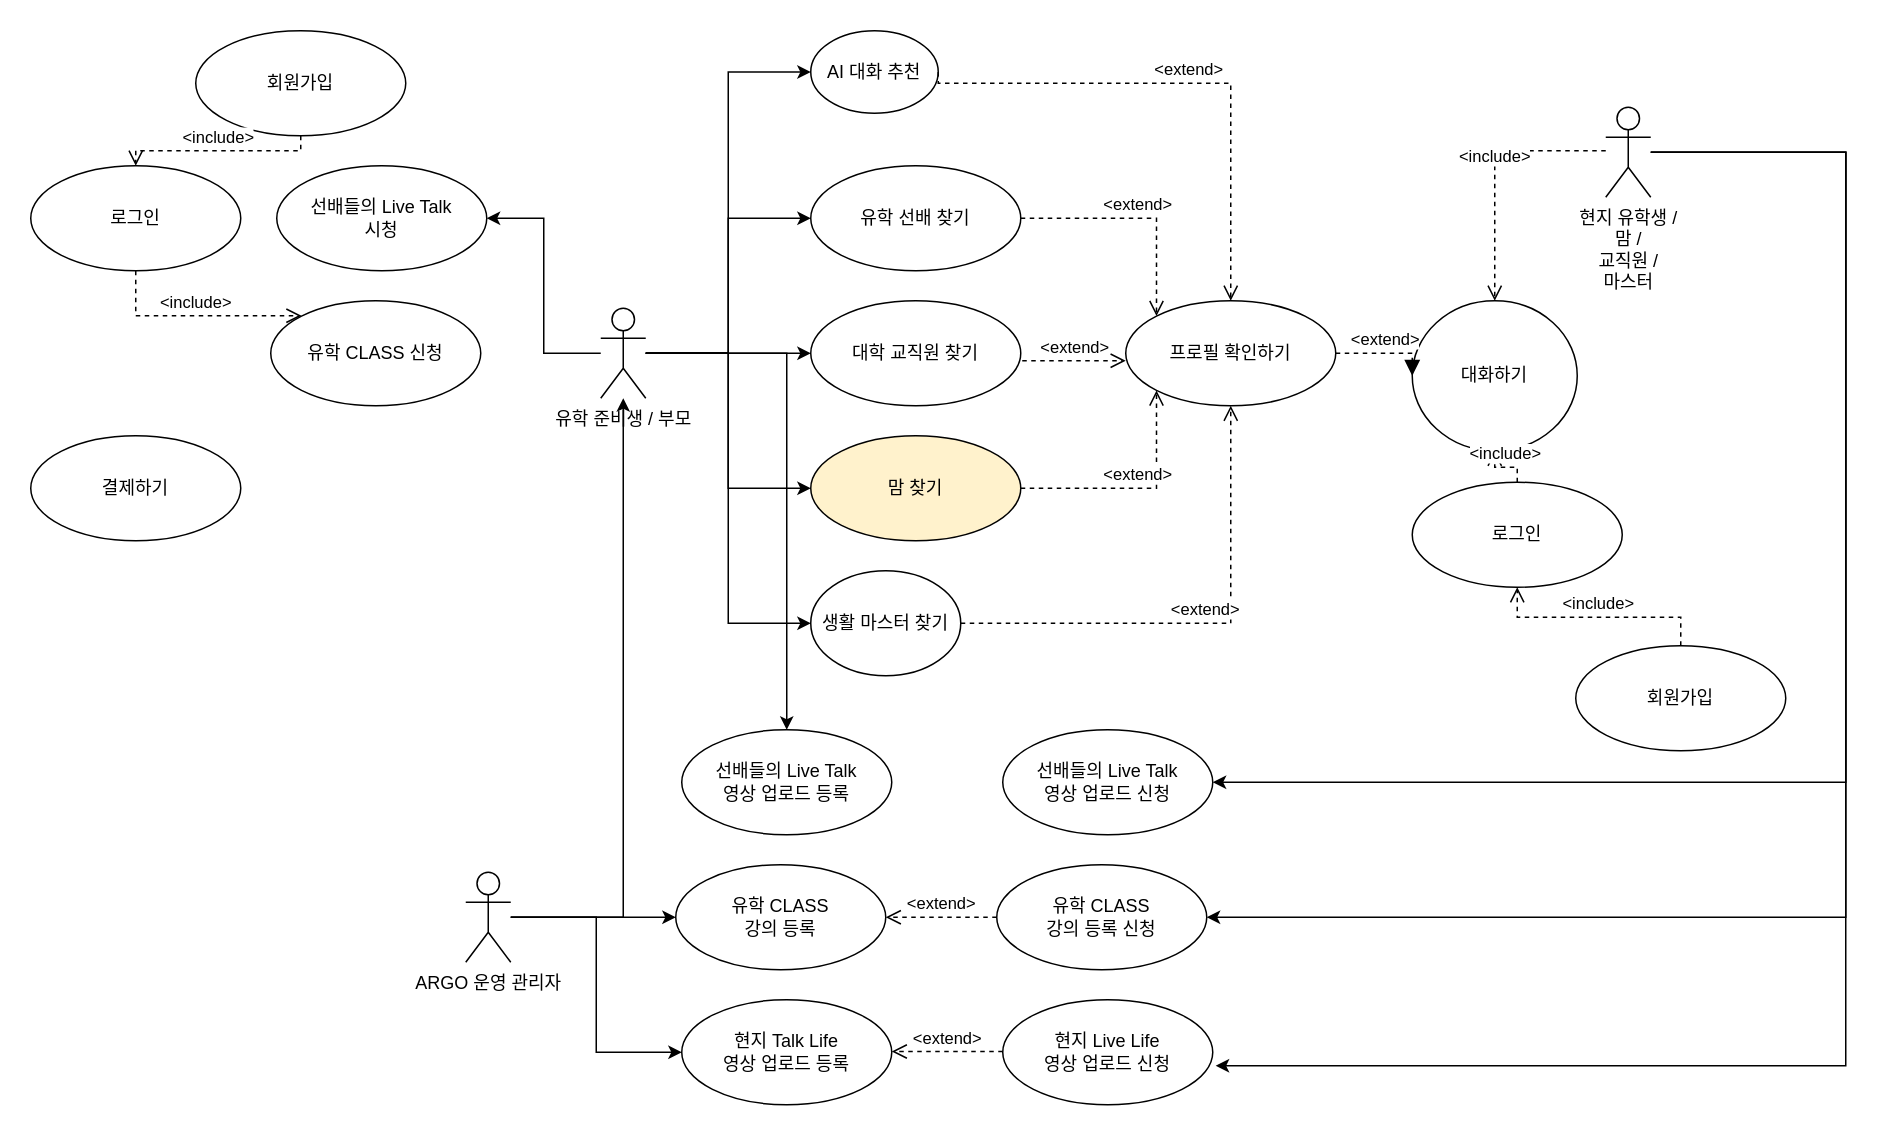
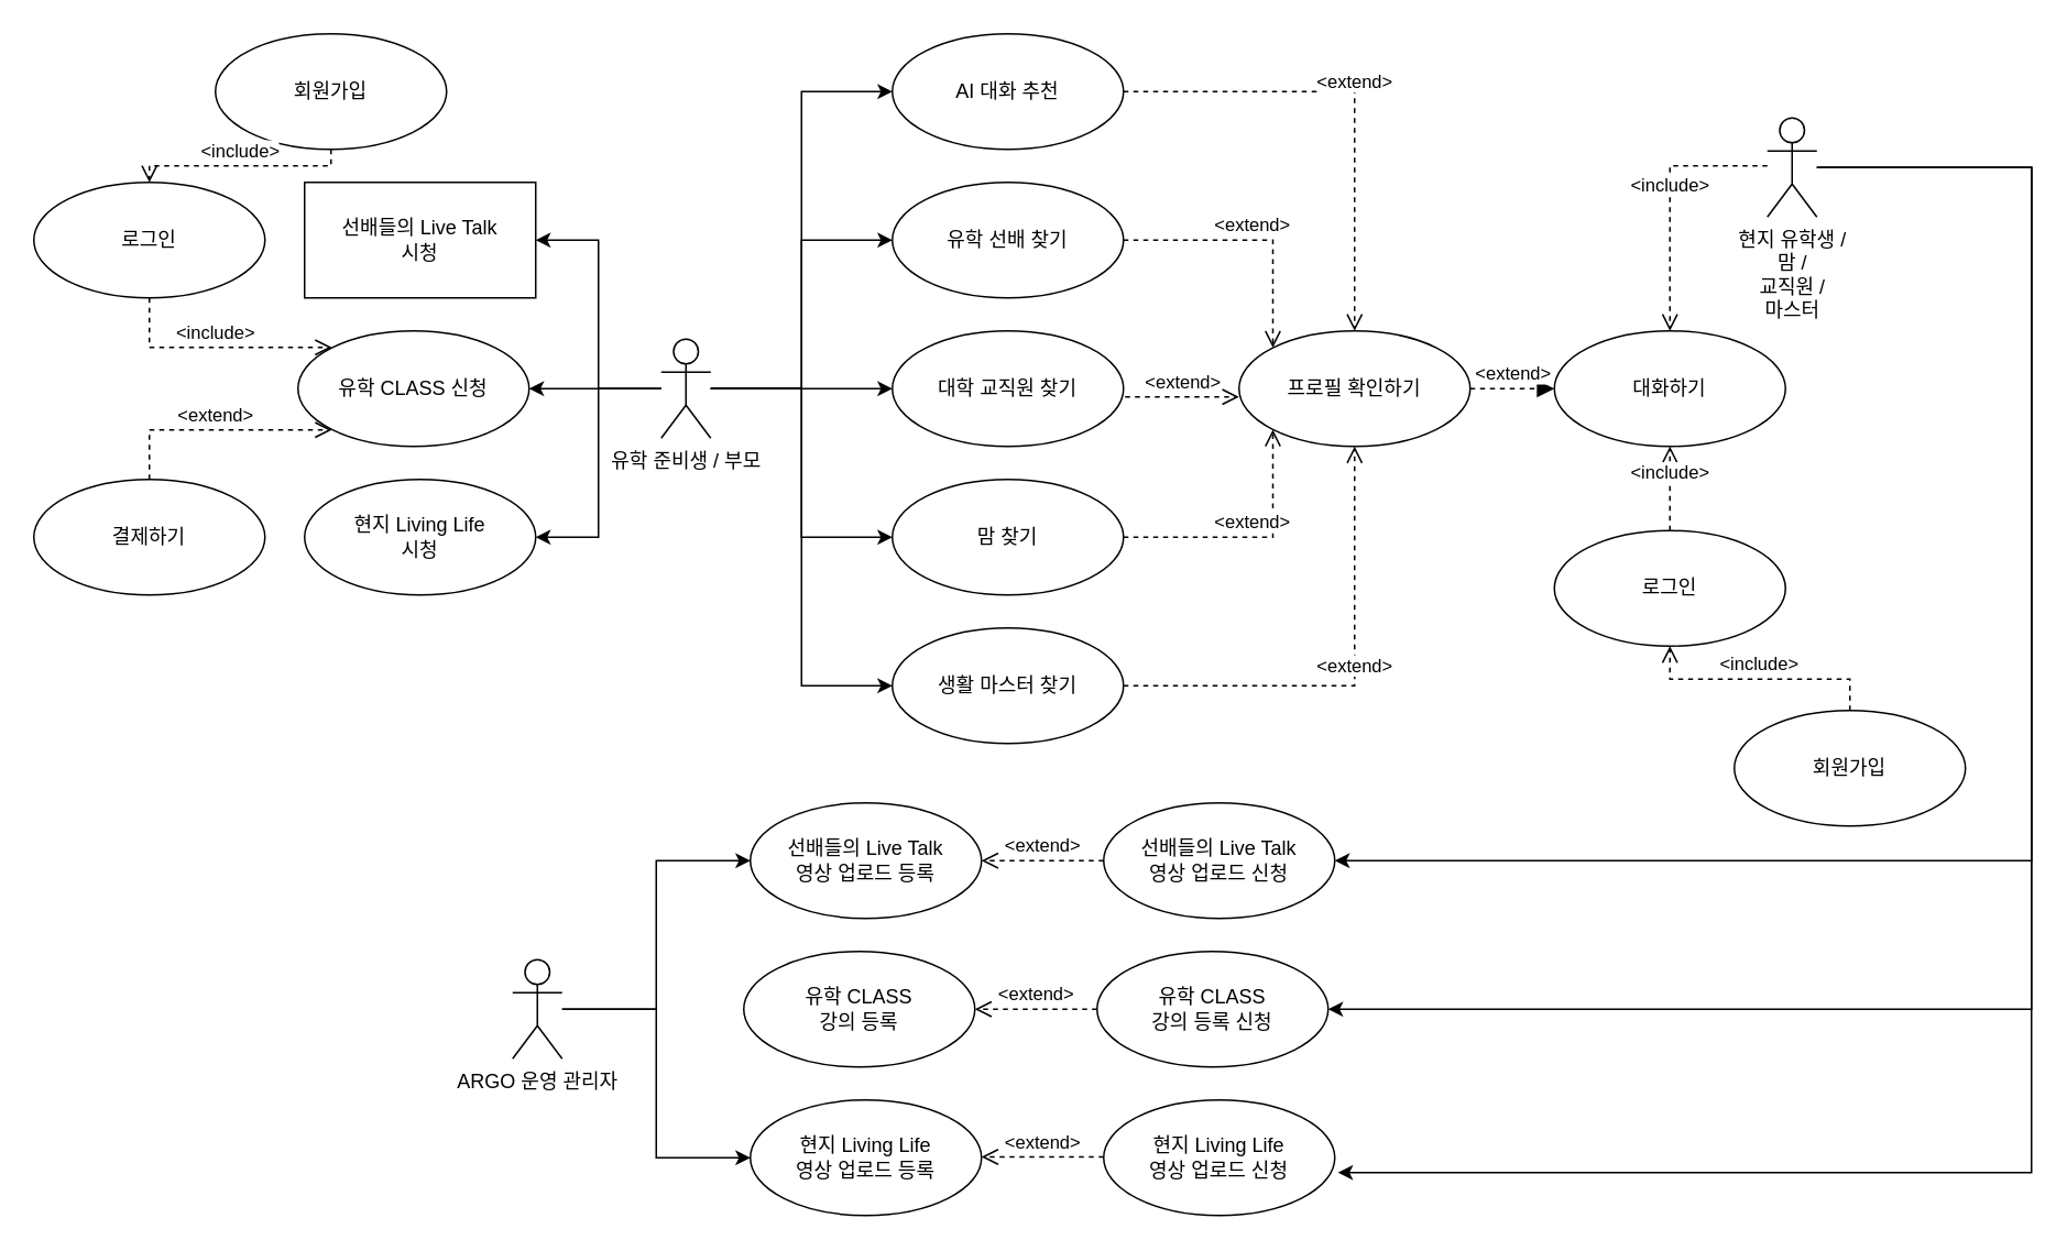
  <mxCell id="0" />
  <mxCell id="1" parent="0" />
  <mxCell id="2" style="edgeStyle=orthogonalEdgeStyle;rounded=0;orthogonalLoop=1;jettySize=auto;html=1;entryX=0;entryY=0.5;entryDx=0;entryDy=0;" edge="1" parent="1" source="10" target="11"><mxGeometry relative="1" as="geometry" /></mxCell>
  <mxCell id="3" style="edgeStyle=orthogonalEdgeStyle;rounded=0;orthogonalLoop=1;jettySize=auto;html=1;entryX=0;entryY=0.5;entryDx=0;entryDy=0;" edge="1" parent="1" source="10" target="12"><mxGeometry relative="1" as="geometry" /></mxCell>
  <mxCell id="4" style="edgeStyle=orthogonalEdgeStyle;rounded=0;orthogonalLoop=1;jettySize=auto;html=1;entryX=0;entryY=0.5;entryDx=0;entryDy=0;" edge="1" parent="1" source="10" target="13"><mxGeometry relative="1" as="geometry" /></mxCell>
  <mxCell id="5" style="edgeStyle=orthogonalEdgeStyle;rounded=0;orthogonalLoop=1;jettySize=auto;html=1;entryX=0;entryY=0.5;entryDx=0;entryDy=0;" edge="1" parent="1" source="10" target="14"><mxGeometry relative="1" as="geometry" /></mxCell>
  <mxCell id="6" style="edgeStyle=orthogonalEdgeStyle;rounded=0;orthogonalLoop=1;jettySize=auto;html=1;entryX=0;entryY=0.5;entryDx=0;entryDy=0;" edge="1" parent="1" source="10" target="15"><mxGeometry relative="1" as="geometry" /></mxCell>
- <mxCell id="7" style="edgeStyle=orthogonalEdgeStyle;rounded=0;orthogonalLoop=1;jettySize=auto;html=1;" edge="1" parent="1" source="10" target="46"><mxGeometry relative="1" as="geometry" /></mxCell>
+ <mxCell id="7" style="edgeStyle=orthogonalEdgeStyle;rounded=0;orthogonalLoop=1;jettySize=auto;html=1;entryX=1;entryY=0.5;entryDx=0;entryDy=0;" edge="1" parent="1" source="10" target="33"><mxGeometry relative="1" as="geometry" /></mxCell>
  <mxCell id="8" style="edgeStyle=orthogonalEdgeStyle;rounded=0;orthogonalLoop=1;jettySize=auto;html=1;entryX=1;entryY=0.5;entryDx=0;entryDy=0;" edge="1" parent="1" source="10" target="40"><mxGeometry relative="1" as="geometry" /></mxCell>
+ <mxCell id="9" style="edgeStyle=orthogonalEdgeStyle;rounded=0;orthogonalLoop=1;jettySize=auto;html=1;entryX=1;entryY=0.5;entryDx=0;entryDy=0;" edge="1" parent="1" source="10" target="41"><mxGeometry relative="1" as="geometry" /></mxCell>
  <mxCell id="10" value="유학 준비생 / 부모" style="shape=umlActor;verticalLabelPosition=bottom;verticalAlign=top;html=1;" vertex="1" parent="1"><mxGeometry x="400" y="205" width="30" height="60" as="geometry" /></mxCell>
  <mxCell id="11" value="대학 교직원 찾기" style="ellipse;whiteSpace=wrap;html=1;" vertex="1" parent="1"><mxGeometry x="540" y="200" width="140" height="70" as="geometry" /></mxCell>
- <mxCell id="12" value="AI 대화 추천" style="ellipse;whiteSpace=wrap;html=1;" vertex="1" parent="1"><mxGeometry x="540" y="20" width="85" height="55" as="geometry" /></mxCell>
+ <mxCell id="12" value="AI 대화 추천" style="ellipse;whiteSpace=wrap;html=1;" vertex="1" parent="1"><mxGeometry x="540" y="20" width="140" height="70" as="geometry" /></mxCell>
  <mxCell id="13" value="유학 선배 찾기" style="ellipse;whiteSpace=wrap;html=1;" vertex="1" parent="1"><mxGeometry x="540" y="110" width="140" height="70" as="geometry" /></mxCell>
- <mxCell id="14" value="맘 찾기" style="ellipse;whiteSpace=wrap;html=1;fillColor=#fff2cc;" vertex="1" parent="1"><mxGeometry x="540" y="290" width="140" height="70" as="geometry" /></mxCell>
- <mxCell id="15" value="생활 마스터 찾기" style="ellipse;whiteSpace=wrap;html=1;" vertex="1" parent="1"><mxGeometry x="540" y="380" width="100" height="70" as="geometry" /></mxCell>
+ <mxCell id="14" value="맘 찾기" style="ellipse;whiteSpace=wrap;html=1;" vertex="1" parent="1"><mxGeometry x="540" y="290" width="140" height="70" as="geometry" /></mxCell>
+ <mxCell id="15" value="생활 마스터 찾기" style="ellipse;whiteSpace=wrap;html=1;" vertex="1" parent="1"><mxGeometry x="540" y="380" width="140" height="70" as="geometry" /></mxCell>
  <mxCell id="16" value="프로필 확인하기" style="ellipse;whiteSpace=wrap;html=1;" vertex="1" parent="1"><mxGeometry x="750" y="200" width="140" height="70" as="geometry" /></mxCell>
- <mxCell id="17" value="대화하기" style="ellipse;whiteSpace=wrap;html=1;" vertex="1" parent="1"><mxGeometry x="941" y="200" width="110" height="100" as="geometry" /></mxCell>
+ <mxCell id="17" value="대화하기" style="ellipse;whiteSpace=wrap;html=1;" vertex="1" parent="1"><mxGeometry x="941" y="200" width="140" height="70" as="geometry" /></mxCell>
  <mxCell id="18" value="로그인" style="ellipse;whiteSpace=wrap;html=1;" vertex="1" parent="1"><mxGeometry x="941" y="321" width="140" height="70" as="geometry" /></mxCell>
  <mxCell id="19" value="회원가입" style="ellipse;whiteSpace=wrap;html=1;" vertex="1" parent="1"><mxGeometry x="1050" y="430" width="140" height="70" as="geometry" /></mxCell>
  <mxCell id="20" value="&amp;lt;extend&amp;gt;" style="html=1;verticalAlign=bottom;endArrow=open;dashed=1;endSize=8;edgeStyle=elbowEdgeStyle;elbow=vertical;curved=0;rounded=0;" edge="1" parent="1"><mxGeometry relative="1" as="geometry"><mxPoint x="681" y="240" as="sourcePoint" /><mxPoint x="750" y="240" as="targetPoint" /></mxGeometry></mxCell>
  <mxCell id="21" value="&amp;lt;extend&amp;gt;" style="html=1;verticalAlign=bottom;endArrow=open;dashed=1;endSize=8;edgeStyle=elbowEdgeStyle;elbow=vertical;curved=0;rounded=0;exitX=1;exitY=0.5;exitDx=0;exitDy=0;entryX=0;entryY=1;entryDx=0;entryDy=0;" edge="1" parent="1" source="14" target="16"><mxGeometry relative="1" as="geometry"><mxPoint x="691" y="250" as="sourcePoint" /><mxPoint x="760" y="260" as="targetPoint" /><Array as="points"><mxPoint x="730" y="325" /></Array></mxGeometry></mxCell>
  <mxCell id="22" value="&amp;lt;extend&amp;gt;" style="html=1;verticalAlign=bottom;endArrow=open;dashed=1;endSize=8;edgeStyle=elbowEdgeStyle;elbow=vertical;curved=0;rounded=0;exitX=1;exitY=0.5;exitDx=0;exitDy=0;entryX=0.5;entryY=1;entryDx=0;entryDy=0;" edge="1" parent="1" source="15" target="16"><mxGeometry relative="1" as="geometry"><mxPoint x="690" y="335" as="sourcePoint" /><mxPoint x="770" y="270" as="targetPoint" /><Array as="points"><mxPoint x="750" y="415" /></Array></mxGeometry></mxCell>
  <mxCell id="23" value="&amp;lt;extend&amp;gt;" style="html=1;verticalAlign=bottom;endArrow=open;dashed=1;endSize=8;edgeStyle=elbowEdgeStyle;elbow=vertical;curved=0;rounded=0;exitX=1;exitY=0.5;exitDx=0;exitDy=0;entryX=0;entryY=0;entryDx=0;entryDy=0;" edge="1" parent="1" source="13" target="16"><mxGeometry relative="1" as="geometry"><mxPoint x="690" y="335" as="sourcePoint" /><mxPoint x="781" y="270" as="targetPoint" /><Array as="points"><mxPoint x="730" y="145" /></Array></mxGeometry></mxCell>
  <mxCell id="24" value="&amp;lt;extend&amp;gt;" style="html=1;verticalAlign=bottom;endArrow=open;dashed=1;endSize=8;edgeStyle=elbowEdgeStyle;elbow=vertical;curved=0;rounded=0;exitX=1;exitY=0.5;exitDx=0;exitDy=0;entryX=0.5;entryY=0;entryDx=0;entryDy=0;" edge="1" parent="1" source="12" target="16"><mxGeometry relative="1" as="geometry"><mxPoint x="690" y="155" as="sourcePoint" /><mxPoint x="781" y="220" as="targetPoint" /><Array as="points"><mxPoint x="750" y="55" /></Array></mxGeometry></mxCell>
  <mxCell id="25" value="&amp;lt;include&amp;gt;" style="html=1;verticalAlign=bottom;endArrow=open;dashed=1;endSize=8;edgeStyle=elbowEdgeStyle;elbow=vertical;curved=0;rounded=0;exitX=0.5;exitY=0;exitDx=0;exitDy=0;entryX=0.5;entryY=1;entryDx=0;entryDy=0;" edge="1" parent="1" source="18" target="17"><mxGeometry relative="1" as="geometry"><mxPoint x="691" y="250" as="sourcePoint" /><mxPoint x="760" y="250" as="targetPoint" /></mxGeometry></mxCell>
  <mxCell id="26" value="&amp;lt;include&amp;gt;" style="html=1;verticalAlign=bottom;endArrow=open;dashed=1;endSize=8;edgeStyle=elbowEdgeStyle;elbow=vertical;curved=0;rounded=0;entryX=0.5;entryY=1;entryDx=0;entryDy=0;exitX=0.5;exitY=0;exitDx=0;exitDy=0;" edge="1" parent="1" source="19" target="18"><mxGeometry relative="1" as="geometry"><mxPoint x="1010" y="430" as="sourcePoint" /><mxPoint x="1021" y="280" as="targetPoint" /></mxGeometry></mxCell>
  <mxCell id="27" value="&amp;lt;extend&amp;gt;" style="html=1;verticalAlign=bottom;endArrow=block;dashed=1;endSize=8;edgeStyle=elbowEdgeStyle;elbow=vertical;curved=0;rounded=0;exitX=1;exitY=0.5;exitDx=0;exitDy=0;entryX=0;entryY=0.5;entryDx=0;entryDy=0;" edge="1" parent="1" source="16" target="17"><mxGeometry relative="1" as="geometry"><mxPoint x="900" y="234.5" as="sourcePoint" /><mxPoint x="969" y="234.5" as="targetPoint" /><Array as="points"><mxPoint x="910" y="235" /></Array></mxGeometry></mxCell>
  <mxCell id="28" value="&amp;lt;include&amp;gt;" style="html=1;verticalAlign=bottom;endArrow=open;dashed=1;endSize=8;edgeStyle=elbowEdgeStyle;elbow=vertical;curved=0;rounded=0;entryX=0.5;entryY=0;entryDx=0;entryDy=0;" edge="1" parent="1" target="17"><mxGeometry relative="1" as="geometry"><mxPoint x="1070" y="100" as="sourcePoint" /><mxPoint x="1140" y="330" as="targetPoint" /><Array as="points"><mxPoint x="1040" y="100" /><mxPoint x="1170" y="240" /></Array></mxGeometry></mxCell>
  <mxCell id="29" style="edgeStyle=orthogonalEdgeStyle;rounded=0;orthogonalLoop=1;jettySize=auto;html=1;entryX=1;entryY=0.5;entryDx=0;entryDy=0;" edge="1" parent="1" source="32" target="43"><mxGeometry relative="1" as="geometry"><Array as="points"><mxPoint x="1230" y="101" /><mxPoint x="1230" y="521" /></Array></mxGeometry></mxCell>
  <mxCell id="30" style="edgeStyle=orthogonalEdgeStyle;rounded=0;orthogonalLoop=1;jettySize=auto;html=1;entryX=1;entryY=0.5;entryDx=0;entryDy=0;" edge="1" parent="1" source="32" target="42"><mxGeometry relative="1" as="geometry"><Array as="points"><mxPoint x="1230" y="101" /><mxPoint x="1230" y="611" /></Array></mxGeometry></mxCell>
  <mxCell id="31" style="edgeStyle=orthogonalEdgeStyle;rounded=0;orthogonalLoop=1;jettySize=auto;html=1;entryX=1.014;entryY=0.629;entryDx=0;entryDy=0;entryPerimeter=0;" edge="1" parent="1" source="32" target="44"><mxGeometry relative="1" as="geometry"><Array as="points"><mxPoint x="1230" y="101" /><mxPoint x="1230" y="710" /></Array></mxGeometry></mxCell>
  <mxCell id="32" value="현지 유학생 /&lt;br&gt;맘 /&lt;br&gt;교직원 /&lt;br&gt;마스터" style="shape=umlActor;verticalLabelPosition=bottom;verticalAlign=top;html=1;" vertex="1" parent="1"><mxGeometry x="1070" y="71" width="30" height="60" as="geometry" /></mxCell>
  <mxCell id="33" value="유학 CLASS 신청" style="ellipse;whiteSpace=wrap;html=1;" vertex="1" parent="1"><mxGeometry x="180" y="200" width="140" height="70" as="geometry" /></mxCell>
  <mxCell id="34" value="로그인" style="ellipse;whiteSpace=wrap;html=1;" vertex="1" parent="1"><mxGeometry x="20" y="110" width="140" height="70" as="geometry" /></mxCell>
  <mxCell id="35" value="&amp;lt;include&amp;gt;" style="html=1;verticalAlign=bottom;endArrow=open;dashed=1;endSize=8;edgeStyle=elbowEdgeStyle;elbow=vertical;curved=0;rounded=0;exitX=0.5;exitY=1;exitDx=0;exitDy=0;entryX=0;entryY=0;entryDx=0;entryDy=0;" edge="1" parent="1" source="34" target="33"><mxGeometry relative="1" as="geometry"><mxPoint x="690" y="425" as="sourcePoint" /><mxPoint x="830" y="280" as="targetPoint" /><Array as="points"><mxPoint x="150" y="210" /></Array></mxGeometry></mxCell>
  <mxCell id="36" value="회원가입" style="ellipse;whiteSpace=wrap;html=1;" vertex="1" parent="1"><mxGeometry x="130" y="20" width="140" height="70" as="geometry" /></mxCell>
+ <mxCell id="37" value="&amp;lt;extend&amp;gt;" style="html=1;verticalAlign=bottom;endArrow=open;dashed=1;endSize=8;edgeStyle=elbowEdgeStyle;elbow=vertical;curved=0;rounded=0;exitX=0.5;exitY=0;exitDx=0;exitDy=0;entryX=0;entryY=1;entryDx=0;entryDy=0;" edge="1" parent="1" source="38" target="33"><mxGeometry relative="1" as="geometry"><mxPoint x="30" y="301" as="sourcePoint" /><mxPoint x="30" y="250" as="targetPoint" /><Array as="points"><mxPoint x="140" y="260" /></Array></mxGeometry></mxCell>
  <mxCell id="38" value="결제하기" style="ellipse;whiteSpace=wrap;html=1;" vertex="1" parent="1"><mxGeometry x="20" y="290" width="140" height="70" as="geometry" /></mxCell>
  <mxCell id="39" value="&amp;lt;include&amp;gt;" style="html=1;verticalAlign=bottom;endArrow=open;dashed=1;endSize=8;edgeStyle=elbowEdgeStyle;elbow=vertical;curved=0;rounded=0;exitX=0.5;exitY=1;exitDx=0;exitDy=0;entryX=0.5;entryY=0;entryDx=0;entryDy=0;" edge="1" parent="1" source="36" target="34"><mxGeometry relative="1" as="geometry"><mxPoint x="100" y="187" as="sourcePoint" /><mxPoint x="190" y="222" as="targetPoint" /><Array as="points" /></mxGeometry></mxCell>
- <mxCell id="40" value="선배들의 Live Talk&lt;br&gt;시청" style="ellipse;whiteSpace=wrap;html=1;" vertex="1" parent="1"><mxGeometry x="184" y="110" width="140" height="70" as="geometry" /></mxCell>
+ <mxCell id="40" value="선배들의 Live Talk&lt;br&gt;시청" style="whiteSpace=wrap;html=1;rounded=0;" vertex="1" parent="1"><mxGeometry x="184" y="110" width="140" height="70" as="geometry" /></mxCell>
+ <mxCell id="41" value="현지 Living Life&lt;br&gt;시청" style="ellipse;whiteSpace=wrap;html=1;" vertex="1" parent="1"><mxGeometry x="184" y="290" width="140" height="70" as="geometry" /></mxCell>
  <mxCell id="42" value="유학 CLASS&lt;br&gt;강의 등록 신청" style="ellipse;whiteSpace=wrap;html=1;" vertex="1" parent="1"><mxGeometry x="664" y="576" width="140" height="70" as="geometry" /></mxCell>
  <mxCell id="43" value="선배들의 Live Talk&lt;br&gt;영상 업로드 신청" style="ellipse;whiteSpace=wrap;html=1;" vertex="1" parent="1"><mxGeometry x="668" y="486" width="140" height="70" as="geometry" /></mxCell>
- <mxCell id="44" value="현지 Live Life&lt;br&gt;영상 업로드 신청" style="ellipse;whiteSpace=wrap;html=1;" vertex="1" parent="1"><mxGeometry x="668" y="666" width="140" height="70" as="geometry" /></mxCell>
+ <mxCell id="44" value="현지 Living Life&lt;br&gt;영상 업로드 신청" style="ellipse;whiteSpace=wrap;html=1;" vertex="1" parent="1"><mxGeometry x="668" y="666" width="140" height="70" as="geometry" /></mxCell>
  <mxCell id="45" value="유학 CLASS&lt;br&gt;강의 등록" style="ellipse;whiteSpace=wrap;html=1;" vertex="1" parent="1"><mxGeometry x="450" y="576" width="140" height="70" as="geometry" /></mxCell>
  <mxCell id="46" value="선배들의 Live Talk&lt;br&gt;영상 업로드 등록" style="ellipse;whiteSpace=wrap;html=1;" vertex="1" parent="1"><mxGeometry x="454" y="486" width="140" height="70" as="geometry" /></mxCell>
- <mxCell id="47" value="현지 Talk Life&lt;br&gt;영상 업로드 등록" style="ellipse;whiteSpace=wrap;html=1;" vertex="1" parent="1"><mxGeometry x="454" y="666" width="140" height="70" as="geometry" /></mxCell>
+ <mxCell id="47" value="현지 Living Life&lt;br&gt;영상 업로드 등록" style="ellipse;whiteSpace=wrap;html=1;" vertex="1" parent="1"><mxGeometry x="454" y="666" width="140" height="70" as="geometry" /></mxCell>
+ <mxCell id="48" value="&amp;lt;extend&amp;gt;" style="html=1;verticalAlign=bottom;endArrow=open;dashed=1;endSize=8;edgeStyle=elbowEdgeStyle;elbow=vertical;curved=0;rounded=0;exitX=0;exitY=0.5;exitDx=0;exitDy=0;entryX=1;entryY=0.5;entryDx=0;entryDy=0;" edge="1" parent="1" source="43" target="46"><mxGeometry relative="1" as="geometry"><mxPoint x="690" y="425" as="sourcePoint" /><mxPoint x="830" y="280" as="targetPoint" /><Array as="points"><mxPoint x="630" y="521" /></Array></mxGeometry></mxCell>
  <mxCell id="49" value="&amp;lt;extend&amp;gt;" style="html=1;verticalAlign=bottom;endArrow=open;dashed=1;endSize=8;edgeStyle=elbowEdgeStyle;elbow=vertical;curved=0;rounded=0;exitX=0;exitY=0.5;exitDx=0;exitDy=0;entryX=1;entryY=0.5;entryDx=0;entryDy=0;" edge="1" parent="1" source="42" target="45"><mxGeometry relative="1" as="geometry"><mxPoint x="678" y="531" as="sourcePoint" /><mxPoint x="604" y="531" as="targetPoint" /><Array as="points"><mxPoint x="630" y="611" /></Array></mxGeometry></mxCell>
  <mxCell id="50" value="&amp;lt;extend&amp;gt;" style="html=1;verticalAlign=bottom;endArrow=open;dashed=1;endSize=8;edgeStyle=elbowEdgeStyle;elbow=vertical;curved=0;rounded=0;exitX=0;exitY=0.5;exitDx=0;exitDy=0;entryX=1;entryY=0.5;entryDx=0;entryDy=0;" edge="1" parent="1"><mxGeometry relative="1" as="geometry"><mxPoint x="668" y="700.5" as="sourcePoint" /><mxPoint x="594" y="700.5" as="targetPoint" /><Array as="points"><mxPoint x="634" y="700.5" /></Array></mxGeometry></mxCell>
- <mxCell id="51" style="edgeStyle=orthogonalEdgeStyle;rounded=0;orthogonalLoop=1;jettySize=auto;html=1;" edge="1" parent="1" source="54" target="10"><mxGeometry relative="1" as="geometry" /></mxCell>
- <mxCell id="52" style="edgeStyle=orthogonalEdgeStyle;rounded=0;orthogonalLoop=1;jettySize=auto;html=1;" edge="1" parent="1" source="54" target="45"><mxGeometry relative="1" as="geometry" /></mxCell>
+ <mxCell id="51" style="edgeStyle=orthogonalEdgeStyle;rounded=0;orthogonalLoop=1;jettySize=auto;html=1;entryX=0;entryY=0.5;entryDx=0;entryDy=0;" edge="1" parent="1" source="54" target="46"><mxGeometry relative="1" as="geometry" /></mxCell>
  <mxCell id="53" style="edgeStyle=orthogonalEdgeStyle;rounded=0;orthogonalLoop=1;jettySize=auto;html=1;entryX=0;entryY=0.5;entryDx=0;entryDy=0;" edge="1" parent="1" source="54" target="47"><mxGeometry relative="1" as="geometry" /></mxCell>
  <mxCell id="54" value="ARGO 운영 관리자" style="shape=umlActor;verticalLabelPosition=bottom;verticalAlign=top;html=1;" vertex="1" parent="1"><mxGeometry x="310" y="581" width="30" height="60" as="geometry" /></mxCell>
